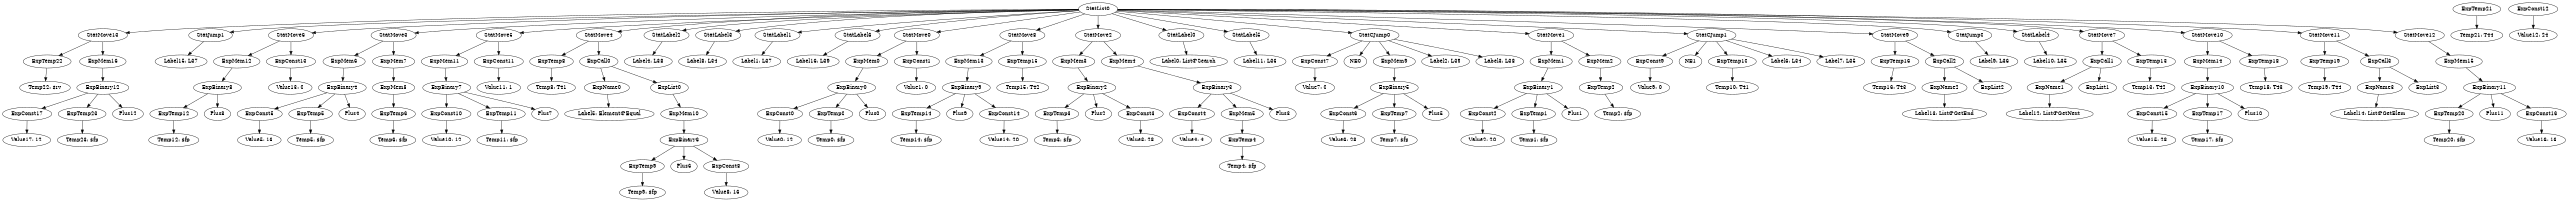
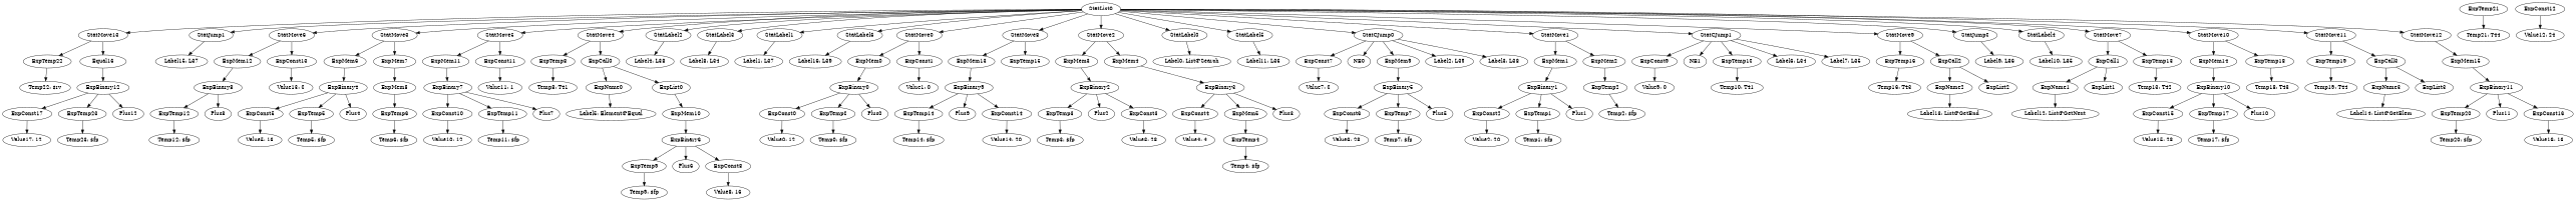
  digraph {
    ordering=out
    ExpConst17
    "Value17: 12"
    ExpBinary12
    ExpTemp23
    Plus12
    "Temp23: $fp"
    StatMove13
    ExpTemp22
-   ExpMem16
+   ExpMem16 [label=Equal16]
    "Temp22: $rv"
    StatJump1
    "Label15: L37"
    ExpTemp21
    "Temp21: T44"
    ExpTemp9
    "Temp9: $fp"
    ExpMem14
    ExpBinary10
    ExpConst15
    ExpTemp17
    Plus10
    "Value15: 28"
    "Temp17: $fp"
    ExpConst6
    "Value6: 28"
    ExpMem1
    ExpBinary1
    ExpConst2
    ExpTemp1
    Plus1
    "Value2: 20"
    "Temp1: $fp"
    ExpBinary5
    ExpTemp7
    Plus5
    "Temp7: $fp"
    ExpTemp6
    "Temp6: $fp"
    StatMove6
    ExpMem12
    ExpConst13
    ExpBinary8
    "Value13: 0"
    ExpTemp12
    Plus8
    StatMove3
    ExpMem6
    ExpMem7
    ExpBinary4
    ExpMem8
    ExpConst5
    ExpTemp5
    Plus4
    "Value5: 16"
    "Temp5: $fp"
    ExpConst0
    "Value0: 12"
    ExpConst4
    "Value4: 4"
    ExpConst10
    "Value10: 12"
    ExpMem0
    ExpBinary0
    ExpTemp0
    Plus0
    "Temp0: $fp"
    ExpMem3
    ExpBinary2
    ExpTemp3
    Plus2
    ExpConst3
    "Temp3: $fp"
    "Value3: 28"
    ExpConst1
    "Value1: 0"
    ExpConst9
    "Value9: 0"
    StatMove5
    ExpMem11
    ExpConst11
    ExpBinary7
    "Value11: 1"
    ExpTemp11
    Plus7
    StatMove4
    ExpTemp8
    ExpCall0
    "Temp8: T41"
    ExpName0
    ExpList0
    "Label5: Element@Equal"
    ExpMem10
    StatLabel2
    "Label4: L38"
    ExpMem5
    ExpTemp4
    "Temp4: $fp"
    StatLabel3
    "Label8: L34"
    ExpBinary3
    Plus3
    ExpBinary6
    StatLabel1
    "Label1: L37"
    ExpMem2
    ExpTemp2
    "Temp2: $fp"
    StatLabel6
    "Label16: L39"
    "Temp12: $fp"
    StatMove0
    StatMove8
    ExpMem13
    ExpTemp15
    ExpBinary9
-   "Temp15: T42"
    ExpTemp14
    Plus9
    ExpConst14
    ExpBinary11
    ExpTemp20
    Plus11
    ExpConst16
    "Temp20: $fp"
    "Value16: 16"
    ExpMem4
    ExpConst7
    "Value7: 0"
    StatMove2
    StatLabel0
    "Label0: List@Search"
    ExpTemp19
    "Temp19: T44"
    StatLabel5
    "Label11: L36"
    ExpMem15
    "Temp14: $fp"
    "Value14: 20"
    "Temp11: $fp"
    ExpConst12
    "Value12: 24"
    ExpTemp18
    "Temp18: T43"
    StatCJump0
    NE0
    ExpMem9
    "Label2: L39"
    "Label3: L38"
    Plus6
    ExpConst8
    StatMove1
    "Value8: 16"
    ExpTemp16
    "Temp16: T43"
    ExpCall3
    ExpName3
    ExpList3
    "Label14: List@GetElem"
    StatCJump1
    NE1
    ExpTemp10
    "Label6: L34"
    "Label7: L35"
    "Temp10: T41"
    StatMove9
    ExpCall2
    ExpName2
    ExpList2
    "Label13: List@GetEnd"
    StatList0
    StatJump0
    StatLabel4
    StatMove7
    StatMove10
    StatMove11
    StatMove12
    "Label9: L36"
    "Label10: L35"
    ExpCall1
    ExpTemp13
    ExpName1
    ExpList1
    "Temp13: T42"
    "Label12: List@GetNext"
    ExpConst17 -> "Value17: 12"
    ExpBinary12 -> ExpConst17
    ExpBinary12 -> ExpTemp23
    ExpBinary12 -> Plus12
    ExpTemp23 -> "Temp23: $fp"
    StatMove13 -> ExpTemp22
    StatMove13 -> ExpMem16
    ExpTemp22 -> "Temp22: $rv"
    ExpMem16 -> ExpBinary12
    StatJump1 -> "Label15: L37"
    ExpTemp21 -> "Temp21: T44"
    ExpTemp9 -> "Temp9: $fp"
    ExpMem14 -> ExpBinary10
    ExpBinary10 -> ExpConst15
    ExpBinary10 -> ExpTemp17
    ExpBinary10 -> Plus10
    ExpConst15 -> "Value15: 28"
    ExpTemp17 -> "Temp17: $fp"
    ExpConst6 -> "Value6: 28"
    ExpMem1 -> ExpBinary1
    ExpBinary1 -> ExpConst2
    ExpBinary1 -> ExpTemp1
    ExpBinary1 -> Plus1
    ExpConst2 -> "Value2: 20"
    ExpTemp1 -> "Temp1: $fp"
    ExpBinary5 -> ExpConst6
    ExpBinary5 -> ExpTemp7
    ExpBinary5 -> Plus5
    ExpTemp7 -> "Temp7: $fp"
    ExpTemp6 -> "Temp6: $fp"
    StatMove6 -> ExpMem12
    StatMove6 -> ExpConst13
    ExpMem12 -> ExpBinary8
    ExpConst13 -> "Value13: 0"
    ExpBinary8 -> ExpTemp12
    ExpBinary8 -> Plus8
    ExpTemp12 -> "Temp12: $fp"
    StatMove3 -> ExpMem6
    StatMove3 -> ExpMem7
    ExpMem6 -> ExpBinary4
    ExpMem7 -> ExpMem8
    ExpBinary4 -> ExpConst5
    ExpBinary4 -> ExpTemp5
    ExpBinary4 -> Plus4
    ExpMem8 -> ExpTemp6
    ExpConst5 -> "Value5: 16"
    ExpTemp5 -> "Temp5: $fp"
    ExpConst0 -> "Value0: 12"
    ExpConst4 -> "Value4: 4"
    ExpConst10 -> "Value10: 12"
    ExpMem0 -> ExpBinary0
    ExpBinary0 -> ExpConst0
    ExpBinary0 -> ExpTemp0
    ExpBinary0 -> Plus0
    ExpTemp0 -> "Temp0: $fp"
    ExpMem3 -> ExpBinary2
    ExpBinary2 -> ExpTemp3
    ExpBinary2 -> Plus2
    ExpBinary2 -> ExpConst3
    ExpTemp3 -> "Temp3: $fp"
    ExpConst3 -> "Value3: 28"
    ExpConst1 -> "Value1: 0"
    ExpConst9 -> "Value9: 0"
    StatMove5 -> ExpMem11
    StatMove5 -> ExpConst11
    ExpMem11 -> ExpBinary7
    ExpConst11 -> "Value11: 1"
    ExpBinary7 -> ExpConst10
    ExpBinary7 -> ExpTemp11
    ExpBinary7 -> Plus7
    ExpTemp11 -> "Temp11: $fp"
    StatMove4 -> ExpTemp8
    StatMove4 -> ExpCall0
    ExpTemp8 -> "Temp8: T41"
    ExpCall0 -> ExpName0
    ExpCall0 -> ExpList0
    ExpName0 -> "Label5: Element@Equal"
    ExpList0 -> ExpMem10
    ExpMem10 -> ExpBinary6
    StatLabel2 -> "Label4: L38"
    ExpMem5 -> ExpTemp4
    ExpTemp4 -> "Temp4: $fp"
    StatLabel3 -> "Label8: L34"
    ExpBinary3 -> ExpConst4
    ExpBinary3 -> ExpMem5
    ExpBinary3 -> Plus3
    ExpBinary6 -> ExpTemp9
    ExpBinary6 -> Plus6
    ExpBinary6 -> ExpConst8
    StatLabel1 -> "Label1: L37"
    ExpMem2 -> ExpTemp2
    ExpTemp2 -> "Temp2: $fp"
    StatLabel6 -> "Label16: L39"
    StatMove0 -> ExpMem0
    StatMove0 -> ExpConst1
    StatMove8 -> ExpMem13
    StatMove8 -> ExpTemp15
    ExpMem13 -> ExpBinary9
-   ExpTemp15 -> "Temp15: T42"
    ExpBinary9 -> ExpTemp14
    ExpBinary9 -> Plus9
    ExpBinary9 -> ExpConst14
    ExpTemp14 -> "Temp14: $fp"
    ExpConst14 -> "Value14: 20"
    ExpBinary11 -> ExpTemp20
    ExpBinary11 -> Plus11
    ExpBinary11 -> ExpConst16
    ExpTemp20 -> "Temp20: $fp"
    ExpConst16 -> "Value16: 16"
    ExpMem4 -> ExpBinary3
    ExpConst7 -> "Value7: 0"
    StatMove2 -> ExpMem3
    StatMove2 -> ExpMem4
    StatLabel0 -> "Label0: List@Search"
    ExpTemp19 -> "Temp19: T44"
    StatLabel5 -> "Label11: L36"
    ExpMem15 -> ExpBinary11
    ExpConst12 -> "Value12: 24"
    ExpTemp18 -> "Temp18: T43"
    StatCJump0 -> ExpConst7
    StatCJump0 -> NE0
    StatCJump0 -> ExpMem9
    StatCJump0 -> "Label2: L39"
    StatCJump0 -> "Label3: L38"
    ExpMem9 -> ExpBinary5
    ExpConst8 -> "Value8: 16"
    StatMove1 -> ExpMem1
    StatMove1 -> ExpMem2
    ExpTemp16 -> "Temp16: T43"
    ExpCall3 -> ExpName3
    ExpCall3 -> ExpList3
    ExpName3 -> "Label14: List@GetElem"
    StatCJump1 -> ExpConst9
    StatCJump1 -> NE1
    StatCJump1 -> ExpTemp10
    StatCJump1 -> "Label6: L34"
    StatCJump1 -> "Label7: L35"
    ExpTemp10 -> "Temp10: T41"
    StatMove9 -> ExpTemp16
    StatMove9 -> ExpCall2
    ExpCall2 -> ExpName2
    ExpCall2 -> ExpList2
    ExpName2 -> "Label13: List@GetEnd"
    StatList0 -> StatMove13
    StatList0 -> StatJump1
    StatList0 -> StatMove6
    StatList0 -> StatMove3
    StatList0 -> StatMove5
    StatList0 -> StatMove4
    StatList0 -> StatLabel2
    StatList0 -> StatLabel3
    StatList0 -> StatLabel1
    StatList0 -> StatLabel6
    StatList0 -> StatMove0
    StatList0 -> StatMove8
    StatList0 -> StatMove2
    StatList0 -> StatLabel0
    StatList0 -> StatLabel5
    StatList0 -> StatCJump0
    StatList0 -> StatMove1
    StatList0 -> StatCJump1
    StatList0 -> StatMove9
    StatList0 -> StatJump0
    StatList0 -> StatLabel4
    StatList0 -> StatMove7
    StatList0 -> StatMove10
    StatList0 -> StatMove11
    StatList0 -> StatMove12
    StatJump0 -> "Label9: L36"
    StatLabel4 -> "Label10: L35"
    StatMove7 -> ExpCall1
    StatMove7 -> ExpTemp13
    StatMove10 -> ExpMem14
    StatMove10 -> ExpTemp18
    StatMove11 -> ExpTemp19
    StatMove11 -> ExpCall3
    StatMove12 -> ExpMem15
    ExpCall1 -> ExpName1
    ExpCall1 -> ExpList1
    ExpTemp13 -> "Temp13: T42"
    ExpName1 -> "Label12: List@GetNext"
  }
